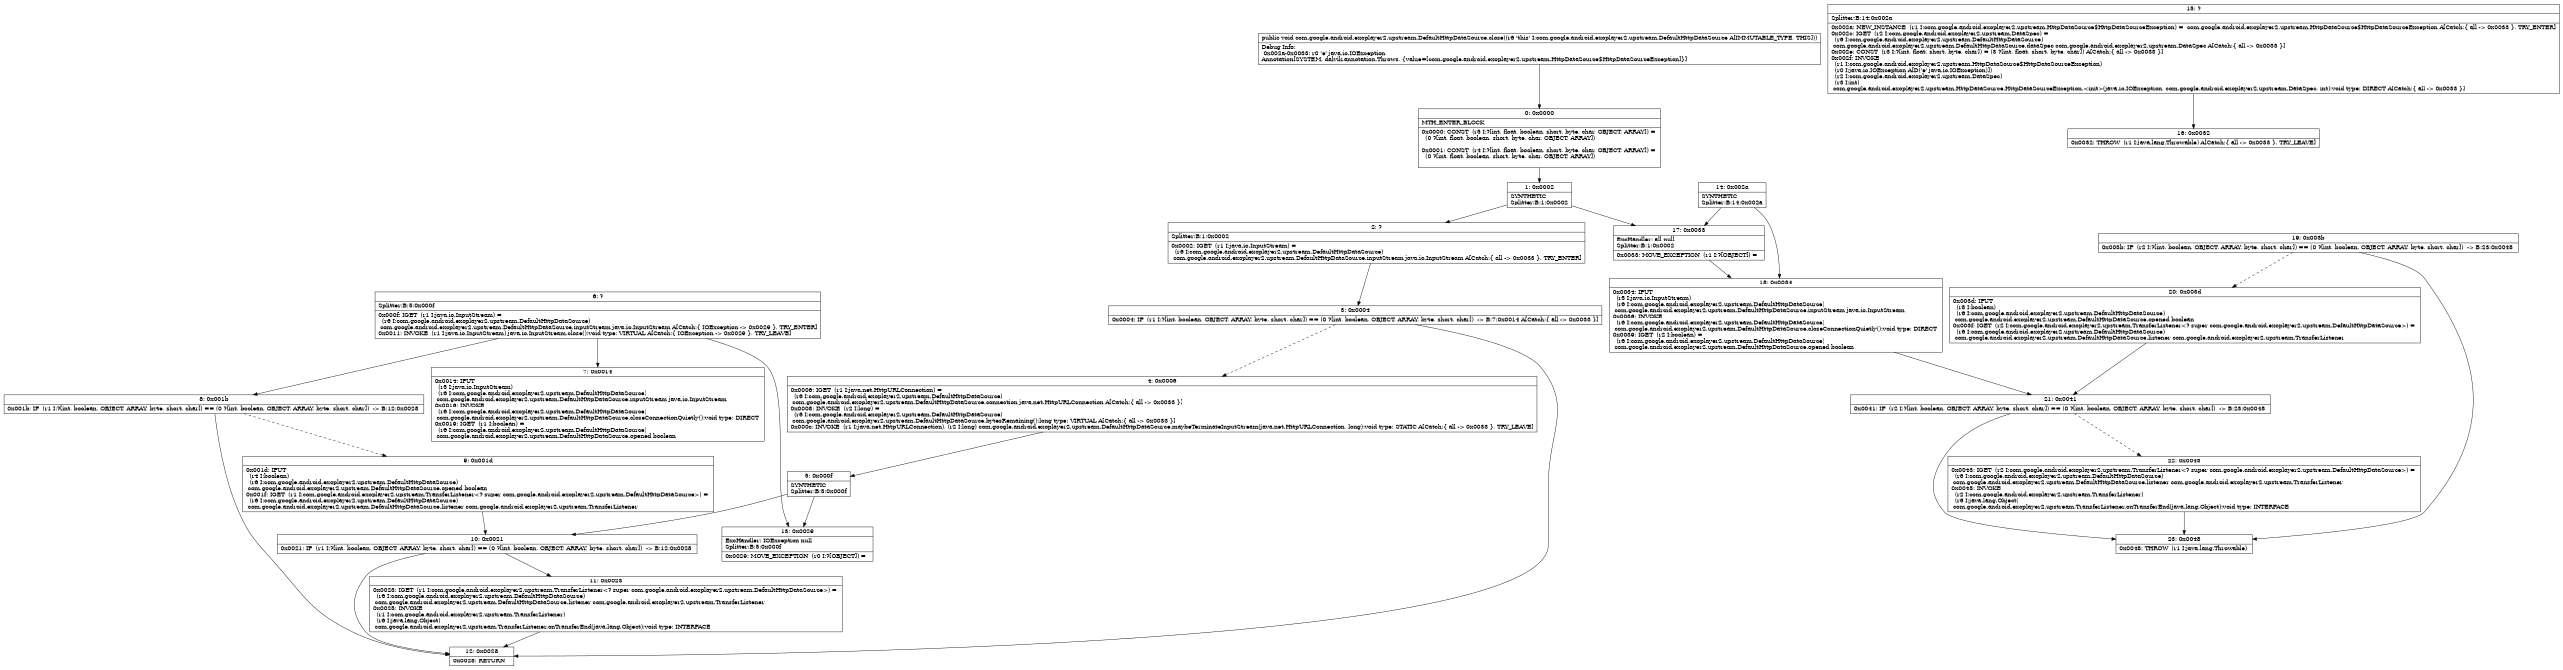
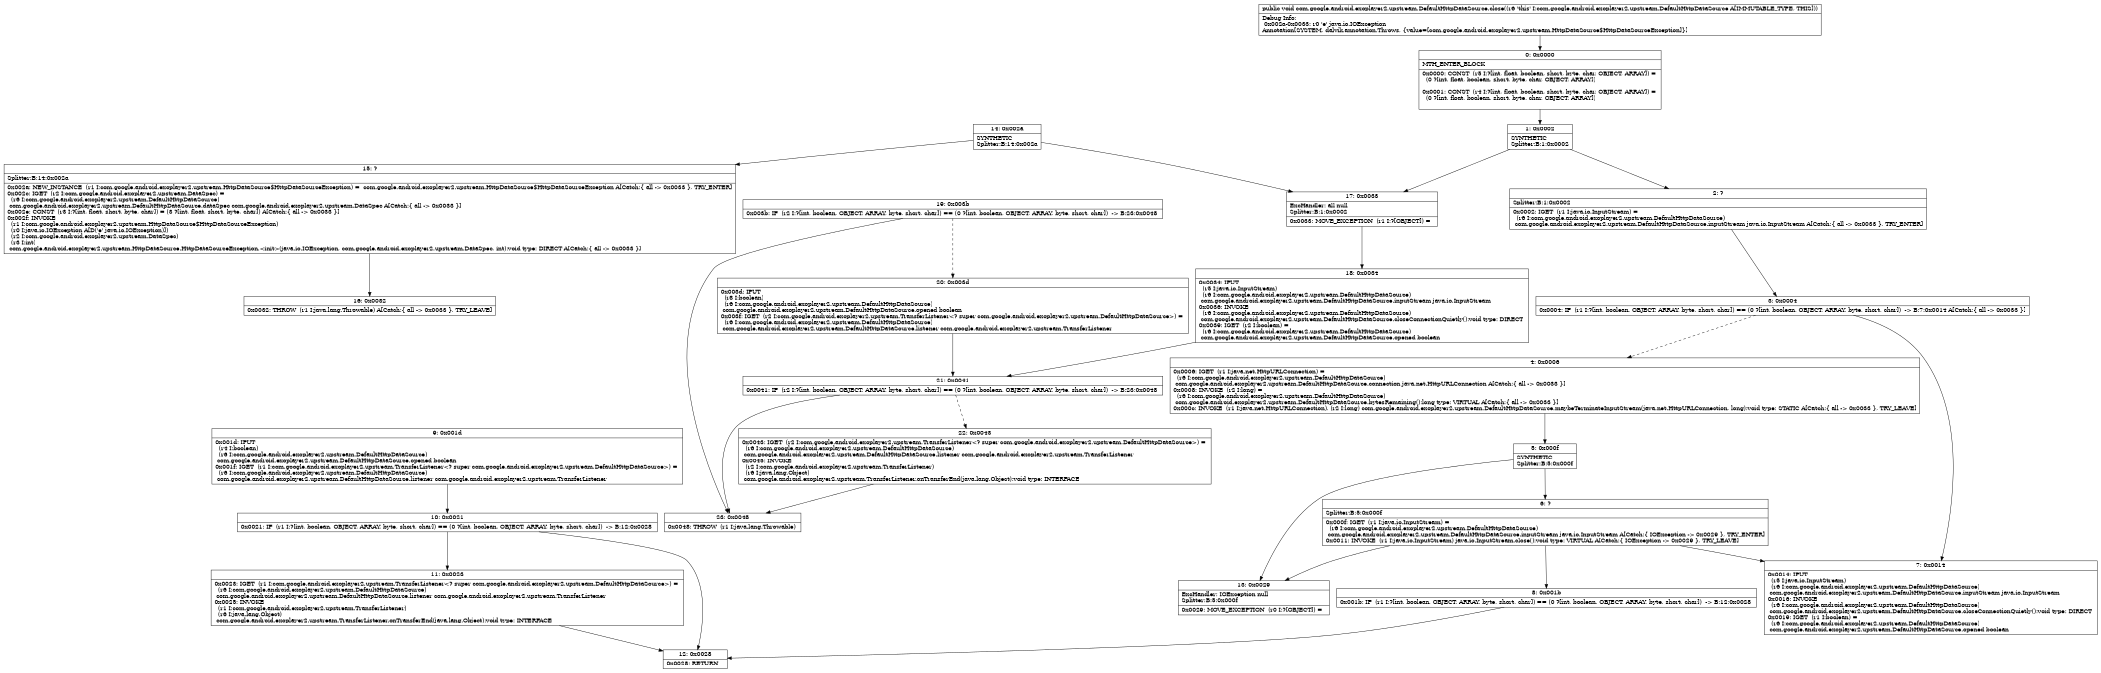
  digraph {
    node [shape=record]
    n1 [label="{0\:\ 0x0000|MTH_ENTER_BLOCK\l|0x0000: CONST  (r5 I:?[int, float, boolean, short, byte, char, OBJECT, ARRAY]) = \l  (0 ?[int, float, boolean, short, byte, char, OBJECT, ARRAY])\l \l0x0001: CONST  (r4 I:?[int, float, boolean, short, byte, char, OBJECT, ARRAY]) = \l  (0 ?[int, float, boolean, short, byte, char, OBJECT, ARRAY])\l \l}"]
    n2 [label="{1\:\ 0x0002|SYNTHETIC\lSplitter:B:1:0x0002\l}"]
    n3 [label="{2\:\ ?|Splitter:B:1:0x0002\l|0x0002: IGET  (r1 I:java.io.InputStream) = \l  (r6 I:com.google.android.exoplayer2.upstream.DefaultHttpDataSource)\l com.google.android.exoplayer2.upstream.DefaultHttpDataSource.inputStream java.io.InputStream A[Catch:\{ all \-\> 0x0033 \}, TRY_ENTER]\l}"]
    n4 [label="{17\:\ 0x0033|ExcHandler: all null\lSplitter:B:1:0x0002\l|0x0033: MOVE_EXCEPTION  (r1 I:?[OBJECT]) =  \l}"]
    n5 [label="{3\:\ 0x0004|0x0004: IF  (r1 I:?[int, boolean, OBJECT, ARRAY, byte, short, char]) == (0 ?[int, boolean, OBJECT, ARRAY, byte, short, char])  \-\> B:7:0x0014 A[Catch:\{ all \-\> 0x0033 \}]\l}"]
    n6 [label="{18\:\ 0x0034|0x0034: IPUT  \l  (r5 I:java.io.InputStream)\l  (r6 I:com.google.android.exoplayer2.upstream.DefaultHttpDataSource)\l com.google.android.exoplayer2.upstream.DefaultHttpDataSource.inputStream java.io.InputStream \l0x0036: INVOKE  \l  (r6 I:com.google.android.exoplayer2.upstream.DefaultHttpDataSource)\l com.google.android.exoplayer2.upstream.DefaultHttpDataSource.closeConnectionQuietly():void type: DIRECT \l0x0039: IGET  (r2 I:boolean) = \l  (r6 I:com.google.android.exoplayer2.upstream.DefaultHttpDataSource)\l com.google.android.exoplayer2.upstream.DefaultHttpDataSource.opened boolean \l}"]
    n7 [label="{4\:\ 0x0006|0x0006: IGET  (r1 I:java.net.HttpURLConnection) = \l  (r6 I:com.google.android.exoplayer2.upstream.DefaultHttpDataSource)\l com.google.android.exoplayer2.upstream.DefaultHttpDataSource.connection java.net.HttpURLConnection A[Catch:\{ all \-\> 0x0033 \}]\l0x0008: INVOKE  (r2 I:long) = \l  (r6 I:com.google.android.exoplayer2.upstream.DefaultHttpDataSource)\l com.google.android.exoplayer2.upstream.DefaultHttpDataSource.bytesRemaining():long type: VIRTUAL A[Catch:\{ all \-\> 0x0033 \}]\l0x000c: INVOKE  (r1 I:java.net.HttpURLConnection), (r2 I:long) com.google.android.exoplayer2.upstream.DefaultHttpDataSource.maybeTerminateInputStream(java.net.HttpURLConnection, long):void type: STATIC A[Catch:\{ all \-\> 0x0033 \}, TRY_LEAVE]\l}"]
    n8 [label="{7\:\ 0x0014|0x0014: IPUT  \l  (r5 I:java.io.InputStream)\l  (r6 I:com.google.android.exoplayer2.upstream.DefaultHttpDataSource)\l com.google.android.exoplayer2.upstream.DefaultHttpDataSource.inputStream java.io.InputStream \l0x0016: INVOKE  \l  (r6 I:com.google.android.exoplayer2.upstream.DefaultHttpDataSource)\l com.google.android.exoplayer2.upstream.DefaultHttpDataSource.closeConnectionQuietly():void type: DIRECT \l0x0019: IGET  (r1 I:boolean) = \l  (r6 I:com.google.android.exoplayer2.upstream.DefaultHttpDataSource)\l com.google.android.exoplayer2.upstream.DefaultHttpDataSource.opened boolean \l}"]
    n9 [label="{5\:\ 0x000f|SYNTHETIC\lSplitter:B:5:0x000f\l}"]
    n10 [label="{6\:\ ?|Splitter:B:5:0x000f\l|0x000f: IGET  (r1 I:java.io.InputStream) = \l  (r6 I:com.google.android.exoplayer2.upstream.DefaultHttpDataSource)\l com.google.android.exoplayer2.upstream.DefaultHttpDataSource.inputStream java.io.InputStream A[Catch:\{ IOException \-\> 0x0029 \}, TRY_ENTER]\l0x0011: INVOKE  (r1 I:java.io.InputStream) java.io.InputStream.close():void type: VIRTUAL A[Catch:\{ IOException \-\> 0x0029 \}, TRY_LEAVE]\l}"]
    n11 [label="{13\:\ 0x0029|ExcHandler: IOException null\lSplitter:B:5:0x000f\l|0x0029: MOVE_EXCEPTION  (r0 I:?[OBJECT]) =  \l}"]
    n12 [label="{8\:\ 0x001b|0x001b: IF  (r1 I:?[int, boolean, OBJECT, ARRAY, byte, short, char]) == (0 ?[int, boolean, OBJECT, ARRAY, byte, short, char])  \-\> B:12:0x0028 \l}"]
    n13 [label="{9\:\ 0x001d|0x001d: IPUT  \l  (r4 I:boolean)\l  (r6 I:com.google.android.exoplayer2.upstream.DefaultHttpDataSource)\l com.google.android.exoplayer2.upstream.DefaultHttpDataSource.opened boolean \l0x001f: IGET  (r1 I:com.google.android.exoplayer2.upstream.TransferListener\<? super com.google.android.exoplayer2.upstream.DefaultHttpDataSource\>) = \l  (r6 I:com.google.android.exoplayer2.upstream.DefaultHttpDataSource)\l com.google.android.exoplayer2.upstream.DefaultHttpDataSource.listener com.google.android.exoplayer2.upstream.TransferListener \l}"]
    n14 [label="{12\:\ 0x0028|0x0028: RETURN   \l}"]
    n15 [label="{10\:\ 0x0021|0x0021: IF  (r1 I:?[int, boolean, OBJECT, ARRAY, byte, short, char]) == (0 ?[int, boolean, OBJECT, ARRAY, byte, short, char])  \-\> B:12:0x0028 \l}"]
    n16 [label="{11\:\ 0x0023|0x0023: IGET  (r1 I:com.google.android.exoplayer2.upstream.TransferListener\<? super com.google.android.exoplayer2.upstream.DefaultHttpDataSource\>) = \l  (r6 I:com.google.android.exoplayer2.upstream.DefaultHttpDataSource)\l com.google.android.exoplayer2.upstream.DefaultHttpDataSource.listener com.google.android.exoplayer2.upstream.TransferListener \l0x0025: INVOKE  \l  (r1 I:com.google.android.exoplayer2.upstream.TransferListener)\l  (r6 I:java.lang.Object)\l com.google.android.exoplayer2.upstream.TransferListener.onTransferEnd(java.lang.Object):void type: INTERFACE \l}"]
    n17 [label="{14\:\ 0x002a|SYNTHETIC\lSplitter:B:14:0x002a\l}"]
    n18 [label="{15\:\ ?|Splitter:B:14:0x002a\l|0x002a: NEW_INSTANCE  (r1 I:com.google.android.exoplayer2.upstream.HttpDataSource$HttpDataSourceException) =  com.google.android.exoplayer2.upstream.HttpDataSource$HttpDataSourceException A[Catch:\{ all \-\> 0x0033 \}, TRY_ENTER]\l0x002c: IGET  (r2 I:com.google.android.exoplayer2.upstream.DataSpec) = \l  (r6 I:com.google.android.exoplayer2.upstream.DefaultHttpDataSource)\l com.google.android.exoplayer2.upstream.DefaultHttpDataSource.dataSpec com.google.android.exoplayer2.upstream.DataSpec A[Catch:\{ all \-\> 0x0033 \}]\l0x002e: CONST  (r3 I:?[int, float, short, byte, char]) = (3 ?[int, float, short, byte, char]) A[Catch:\{ all \-\> 0x0033 \}]\l0x002f: INVOKE  \l  (r1 I:com.google.android.exoplayer2.upstream.HttpDataSource$HttpDataSourceException)\l  (r0 I:java.io.IOException A[D('e' java.io.IOException)])\l  (r2 I:com.google.android.exoplayer2.upstream.DataSpec)\l  (r3 I:int)\l com.google.android.exoplayer2.upstream.HttpDataSource.HttpDataSourceException.\<init\>(java.io.IOException, com.google.android.exoplayer2.upstream.DataSpec, int):void type: DIRECT A[Catch:\{ all \-\> 0x0033 \}]\l}"]
    n19 [label="{16\:\ 0x0032|0x0032: THROW  (r1 I:java.lang.Throwable) A[Catch:\{ all \-\> 0x0033 \}, TRY_LEAVE]\l}"]
    n20 [label="{21\:\ 0x0041|0x0041: IF  (r2 I:?[int, boolean, OBJECT, ARRAY, byte, short, char]) == (0 ?[int, boolean, OBJECT, ARRAY, byte, short, char])  \-\> B:23:0x0048 \l}"]
    n21 [label="{19\:\ 0x003b|0x003b: IF  (r2 I:?[int, boolean, OBJECT, ARRAY, byte, short, char]) == (0 ?[int, boolean, OBJECT, ARRAY, byte, short, char])  \-\> B:23:0x0048 \l}"]
    n22 [label="{20\:\ 0x003d|0x003d: IPUT  \l  (r8 I:boolean)\l  (r6 I:com.google.android.exoplayer2.upstream.DefaultHttpDataSource)\l com.google.android.exoplayer2.upstream.DefaultHttpDataSource.opened boolean \l0x003f: IGET  (r2 I:com.google.android.exoplayer2.upstream.TransferListener\<? super com.google.android.exoplayer2.upstream.DefaultHttpDataSource\>) = \l  (r6 I:com.google.android.exoplayer2.upstream.DefaultHttpDataSource)\l com.google.android.exoplayer2.upstream.DefaultHttpDataSource.listener com.google.android.exoplayer2.upstream.TransferListener \l}"]
    n23 [label="{23\:\ 0x0048|0x0048: THROW  (r1 I:java.lang.Throwable) \l}"]
    n24 [label="{22\:\ 0x0043|0x0043: IGET  (r2 I:com.google.android.exoplayer2.upstream.TransferListener\<? super com.google.android.exoplayer2.upstream.DefaultHttpDataSource\>) = \l  (r6 I:com.google.android.exoplayer2.upstream.DefaultHttpDataSource)\l com.google.android.exoplayer2.upstream.DefaultHttpDataSource.listener com.google.android.exoplayer2.upstream.TransferListener \l0x0045: INVOKE  \l  (r2 I:com.google.android.exoplayer2.upstream.TransferListener)\l  (r6 I:java.lang.Object)\l com.google.android.exoplayer2.upstream.TransferListener.onTransferEnd(java.lang.Object):void type: INTERFACE \l}"]
    n25 [label="{public void com.google.android.exoplayer2.upstream.DefaultHttpDataSource.close((r6 'this' I:com.google.android.exoplayer2.upstream.DefaultHttpDataSource A[IMMUTABLE_TYPE, THIS]))  | Debug Info:\l  0x002a\-0x0033: r0 'e' java.io.IOException\lAnnotation[SYSTEM, dalvik.annotation.Throws, \{value=[com.google.android.exoplayer2.upstream.HttpDataSource$HttpDataSourceException]\}]\l}"]
    n1 -> n2
    n2 -> n3
    n2 -> n4
    n3 -> n5
    n4 -> n6
    n5 -> n7 [style=dashed]
-   n5 -> n14
+   n5 -> n8
    n6 -> n20
    n7 -> n9
-   n9 -> n15
+   n9 -> n10
    n9 -> n11
    n10 -> n8
    n10 -> n11
    n10 -> n12
-   n12 -> n13 [style=dashed]
    n12 -> n14
    n13 -> n15
    n15 -> n14
    n15 -> n16 [style=solid]
    n16 -> n14
    n17 -> n4
-   n17 -> n6
+   n17 -> n18
    n18 -> n19
    n20 -> n23
    n20 -> n24 [style=dashed]
    n21 -> n22 [style=dashed]
    n21 -> n23
    n22 -> n20
    n24 -> n23
    n25 -> n1
  }
